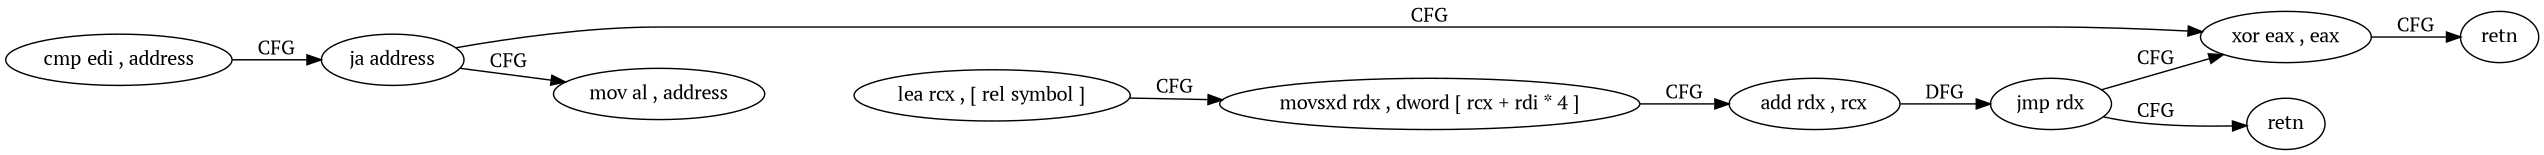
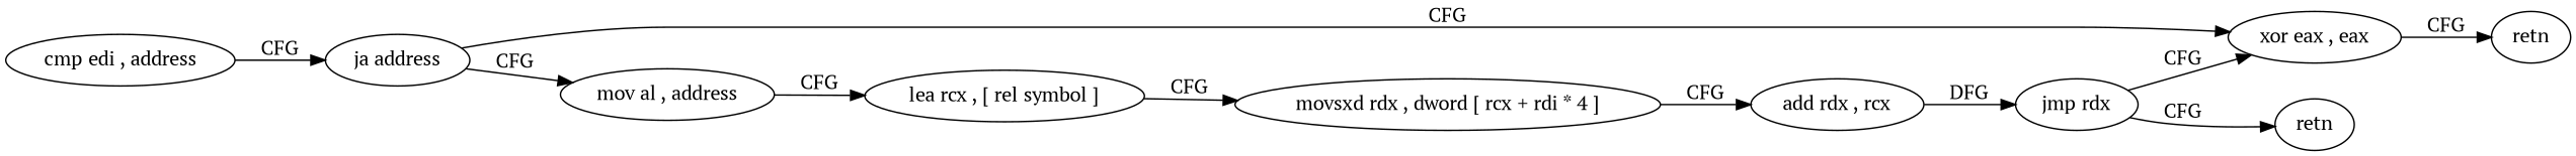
  digraph {
    fontname="PT Serif"
    rankdir=LR
    node [fontname="PT Serif"]
    edge [fontname="PT Serif"]
    n1 [label="cmp edi , address"]
    n2 [label="ja address"]
    n3 [label="xor eax , eax"]
    n4 [label="mov al , address"]
    n5 [label="movsxd rdx , dword [ rcx + rdi * 4 ]"]
    n6 [label="add rdx , rcx"]
    n7 [label=retn]
    n8 [label="lea rcx , [ rel symbol ]"]
    n9 [label="jmp rdx"]
    n10 [label=retn]
    n1 -> n2 [label=CFG]
    n2 -> n3 [label=CFG]
    n2 -> n4 [label=CFG]
    n3 -> n7 [label=CFG]
+   n4 -> n8 [label=CFG]
    n5 -> n6 [label=CFG]
    n6 -> n9 [label=DFG]
    n8 -> n5 [label=CFG]
    n9 -> n3 [label=CFG]
    n9 -> n10 [label=CFG]
  }
